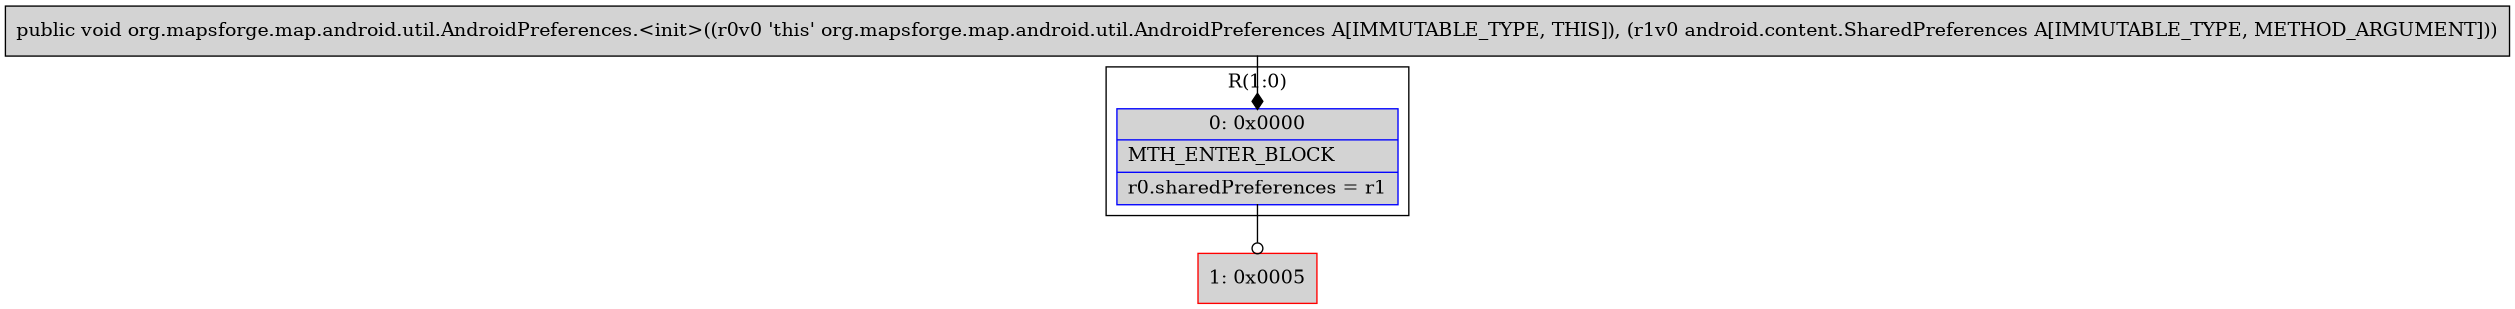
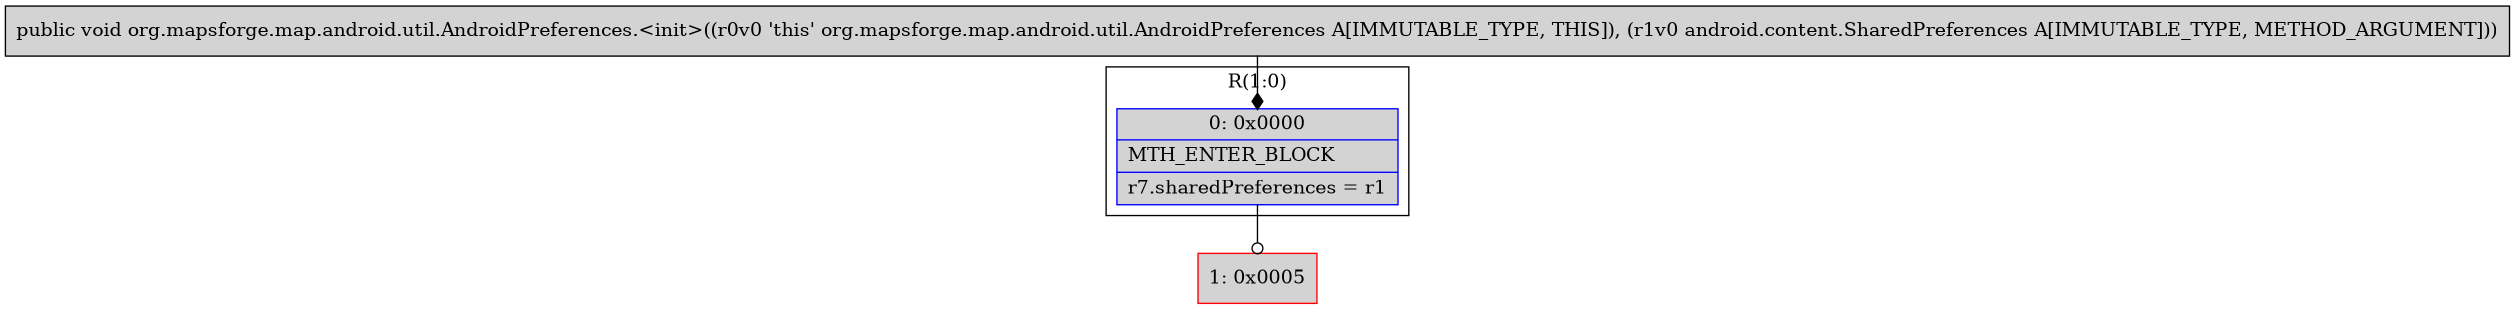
  digraph {
    node [shape=record style=filled fillcolor=lightgrey]
    edge [style=solid]
-   n1 [color=blue label="{0\:\ 0x0000|MTH_ENTER_BLOCK\l|r0.sharedPreferences = r1\l}"]
+   n1 [color=blue label="{0\:\ 0x0000|MTH_ENTER_BLOCK\l|r7.sharedPreferences = r1\l}"]
    n2 [color=red label="{1\:\ 0x0005}"]
    n3 [label="{public void org.mapsforge.map.android.util.AndroidPreferences.\<init\>((r0v0 'this' org.mapsforge.map.android.util.AndroidPreferences A[IMMUTABLE_TYPE, THIS]), (r1v0 android.content.SharedPreferences A[IMMUTABLE_TYPE, METHOD_ARGUMENT])) }"]
    subgraph cluster_1 {
      label="R(1:0)"
      n1
    }
    n1 -> n2 [arrowhead=odot]
    n3 -> n1 [arrowhead=diamond]
  }
